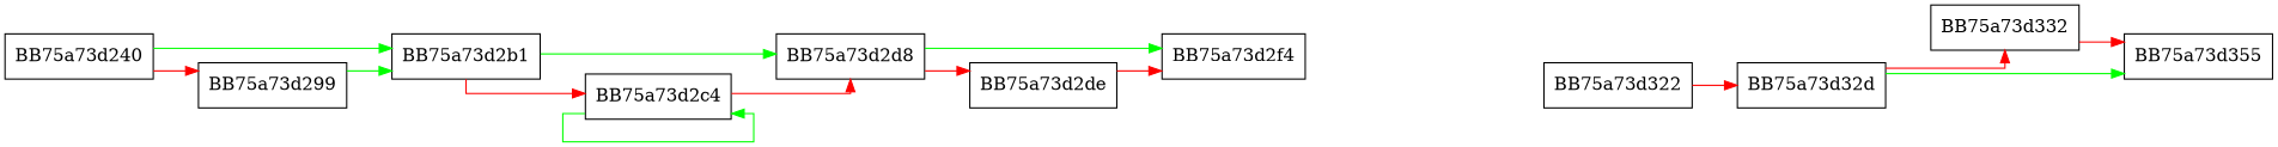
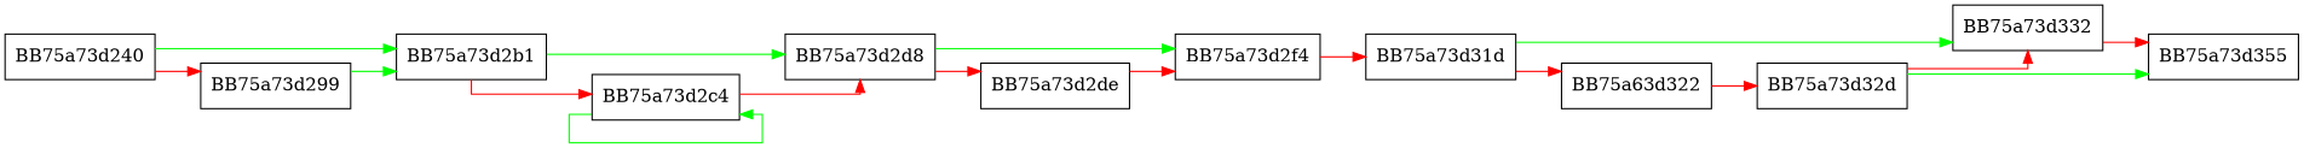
  digraph {
    rankdir=LR
    splines=ortho
    node [shape=box]
    edge [color=red]
    BB75a73d240
    BB75a73d2b1
    BB75a73d299
    BB75a73d2d8
    BB75a73d2c4
    BB75a73d2f4
    BB75a73d2de
+   BB75a73d31d
    BB75a73d32d
    BB75a73d332
    BB75a73d355
-   BB75a73d322
+   BB75a73d322 [label=BB75a63d322]
    BB75a73d240 -> BB75a73d2b1 [color=green]
    BB75a73d240 -> BB75a73d299
    BB75a73d2b1 -> BB75a73d2d8 [color=green]
    BB75a73d2b1 -> BB75a73d2c4
    BB75a73d299 -> BB75a73d2b1 [color=green]
    BB75a73d2d8 -> BB75a73d2f4 [color=green]
    BB75a73d2d8 -> BB75a73d2de
    BB75a73d2c4 -> BB75a73d2d8
    BB75a73d2c4 -> BB75a73d2c4 [color=green]
+   BB75a73d2f4 -> BB75a73d31d
    BB75a73d2de -> BB75a73d2f4
+   BB75a73d31d -> BB75a73d332 [color=green]
+   BB75a73d31d -> BB75a73d322
    BB75a73d32d -> BB75a73d332
    BB75a73d32d -> BB75a73d355 [color=green]
    BB75a73d332 -> BB75a73d355
    BB75a73d322 -> BB75a73d32d
  }
